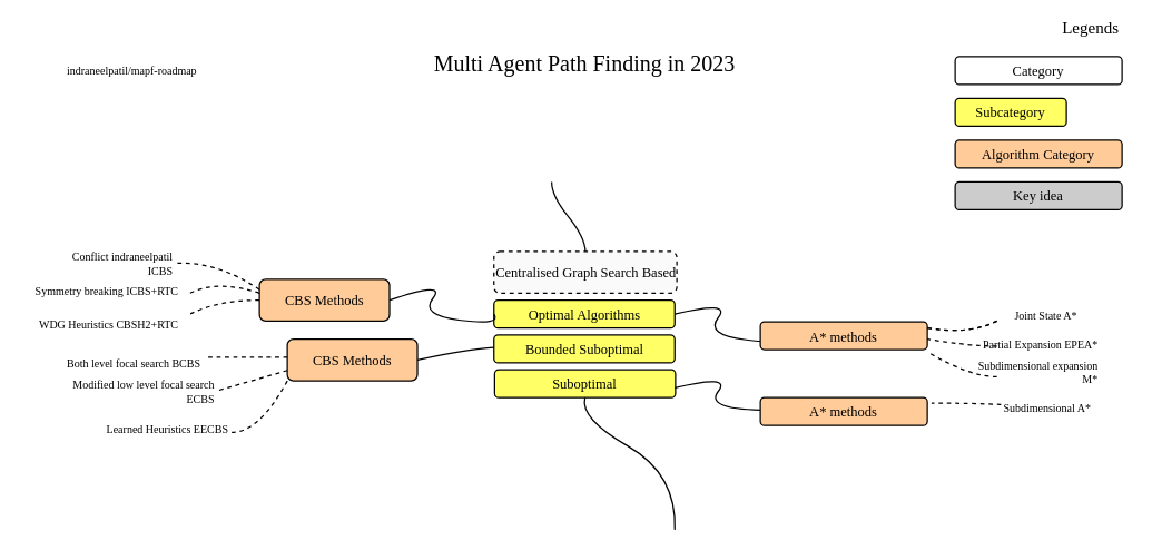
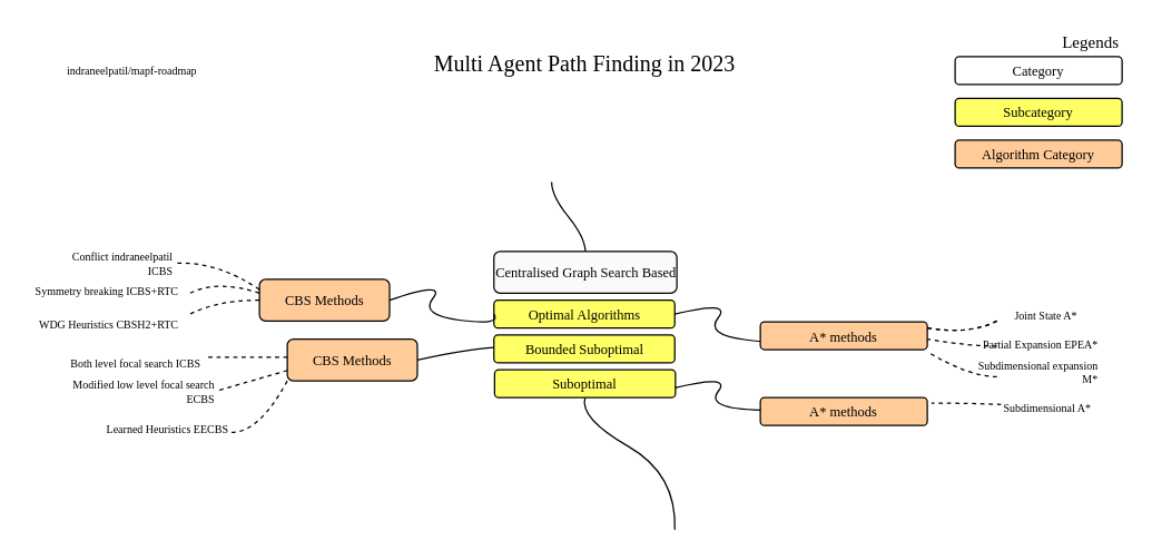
  <mxCell id="0" />
  <mxCell id="1" parent="0" />
  <mxCell id="2" value="Multi Agent Path Finding in 2023" style="text;html=1;strokeColor=none;fillColor=none;align=center;verticalAlign=middle;whiteSpace=wrap;rounded=0;comic=0;fontFamily=Verdana;fontSize=16;fontStyle=0" parent="1" vertex="1"><mxGeometry x="279.5" y="30" width="280" height="30" as="geometry" /></mxCell>
- <mxCell id="3" value="Legends" style="text;html=1;strokeColor=none;fillColor=none;align=right;verticalAlign=middle;whiteSpace=wrap;rounded=0;comic=0;fontFamily=Verdana;fontSize=12;" parent="1" vertex="1"><mxGeometry x="726" y="10" width="80" height="20" as="geometry" /></mxCell>
- <mxCell id="4" value="Subcategory" style="rounded=1;whiteSpace=wrap;html=1;comic=0;fontFamily=Verdana;fontSize=10;fillColor=#FFFF66;" parent="1" vertex="1"><mxGeometry x="686" y="70" width="80" height="20" as="geometry" /></mxCell>
+ <mxCell id="3" value="Legends" style="text;html=1;strokeColor=none;fillColor=none;align=right;verticalAlign=middle;whiteSpace=wrap;rounded=0;comic=0;fontFamily=Verdana;fontSize=12;" parent="1" vertex="1"><mxGeometry x="726" y="20" width="80" height="20" as="geometry" /></mxCell>
+ <mxCell id="4" value="Subcategory" style="rounded=1;whiteSpace=wrap;html=1;comic=0;fontFamily=Verdana;fontSize=10;fillColor=#FFFF66;" parent="1" vertex="1"><mxGeometry x="686" y="70" width="120" height="20" as="geometry" /></mxCell>
  <mxCell id="5" value="Algorithm Category" style="rounded=1;whiteSpace=wrap;html=1;comic=0;fontFamily=Verdana;fontSize=10;fillColor=#FFCC99;" parent="1" vertex="1"><mxGeometry x="686" y="100" width="120" height="20" as="geometry" /></mxCell>
- <mxCell id="6" value="Key idea" style="rounded=1;whiteSpace=wrap;html=1;comic=0;fontFamily=Verdana;fontSize=10;fillColor=#CCCCCC;" parent="1" vertex="1"><mxGeometry x="686" y="130" width="120" height="20" as="geometry" /></mxCell>
  <mxCell id="7" value="" style="curved=1;endArrow=none;html=1;fontFamily=Verdana;fontSize=10;exitX=0.5;exitY=1;entryX=0.5;entryY=0;endFill=0;" parent="1" target="8" edge="1"><mxGeometry width="50" height="50" relative="1" as="geometry"><mxPoint x="396" y="130" as="sourcePoint" /><mxPoint x="366" y="190" as="targetPoint" /><Array as="points"><mxPoint x="396" y="140" /><mxPoint x="420" y="170" /></Array></mxGeometry></mxCell>
- <mxCell id="8" value="Centralised Graph Search Based" style="rounded=1;whiteSpace=wrap;html=1;comic=0;fontFamily=Verdana;fontSize=10;fillColor=#fafafa;dashed=1;" parent="1" vertex="1"><mxGeometry x="354.5" y="180" width="131.5" height="30" as="geometry" /></mxCell>
+ <mxCell id="8" value="Centralised Graph Search Based" style="rounded=1;whiteSpace=wrap;html=1;comic=0;fontFamily=Verdana;fontSize=10;fillColor=#fafafa;" parent="1" vertex="1"><mxGeometry x="354.5" y="180" width="131.5" height="30" as="geometry" /></mxCell>
  <mxCell id="9" value="Optimal Algorithms" style="rounded=1;whiteSpace=wrap;html=1;comic=0;fontFamily=Verdana;fontSize=10;fillColor=#FFFF66;" parent="1" vertex="1"><mxGeometry x="354.5" y="215" width="130" height="20" as="geometry" /></mxCell>
  <mxCell id="10" value="Bounded Suboptimal" style="rounded=1;whiteSpace=wrap;html=1;comic=0;fontFamily=Verdana;fontSize=10;fillColor=#FFFF66;" parent="1" vertex="1"><mxGeometry x="354.5" y="240" width="130" height="20" as="geometry" /></mxCell>
  <mxCell id="11" value="" style="curved=1;endArrow=none;html=1;fontFamily=Verdana;fontSize=10;entryX=0.5;entryY=0;endFill=0;exitX=0.5;exitY=1;exitDx=0;exitDy=0;" parent="1" source="14" edge="1"><mxGeometry width="50" height="50" relative="1" as="geometry"><mxPoint x="426" y="290" as="sourcePoint" /><mxPoint x="484.5" y="380" as="targetPoint" /><Array as="points"><mxPoint x="416" y="300" /><mxPoint x="486" y="340" /></Array></mxGeometry></mxCell>
  <mxCell id="12" value="" style="shape=image;html=1;verticalAlign=top;verticalLabelPosition=bottom;labelBackgroundColor=#ffffff;imageAspect=0;aspect=fixed;image=https://cdn1.iconfinder.com/data/icons/logotypes/32/github-128.png;rounded=1;glass=0;comic=0;strokeColor=#000000;fillColor=#FFFFFF;fontFamily=Verdana;fontSize=14;align=center;" parent="1" vertex="1"><mxGeometry x="26" y="40" width="20" height="20" as="geometry" /></mxCell>
  <mxCell id="13" value="indraneelpatil/mapf-roadmap" style="text;html=1;strokeColor=none;fillColor=none;align=left;verticalAlign=middle;whiteSpace=wrap;rounded=0;comic=0;fontFamily=Verdana;fontSize=8;" parent="1" vertex="1"><mxGeometry x="46" y="42.5" width="260" height="15" as="geometry" /></mxCell>
  <mxCell id="14" value="Suboptimal" style="rounded=1;whiteSpace=wrap;html=1;comic=0;fontFamily=Verdana;fontSize=10;fillColor=#FFFF66;" vertex="1" parent="1"><mxGeometry x="355" y="265" width="130" height="20" as="geometry" /></mxCell>
  <mxCell id="15" value="" style="curved=1;endArrow=none;html=1;fontFamily=Verdana;fontSize=10;exitX=0;exitY=0.5;entryX=1;entryY=0.5;endFill=0;exitDx=0;exitDy=0;" edge="1" parent="1" source="16"><mxGeometry width="50" height="50" relative="1" as="geometry"><mxPoint x="595.5" y="247" as="sourcePoint" /><mxPoint x="484.5" y="225" as="targetPoint" /><Array as="points"><mxPoint x="565.5" y="247" /><mxPoint x="506" y="240" /><mxPoint x="525.5" y="215" /></Array></mxGeometry></mxCell>
  <mxCell id="16" value="A* methods" style="rounded=1;whiteSpace=wrap;html=1;comic=0;fontFamily=Verdana;fontSize=10;fillColor=#ffcc99;strokeColor=#000000;" vertex="1" parent="1"><mxGeometry x="546" y="230.5" width="120" height="20" as="geometry" /></mxCell>
  <mxCell id="17" value="Category" style="rounded=1;whiteSpace=wrap;html=1;comic=0;fontFamily=Verdana;fontSize=10;" vertex="1" parent="1"><mxGeometry x="686" y="40" width="120" height="20" as="geometry" /></mxCell>
  <mxCell id="18" value="" style="curved=1;endArrow=none;html=1;fontFamily=Verdana;fontSize=8;entryX=1;entryY=0.5;endFill=0;dashed=1;" edge="1" parent="1"><mxGeometry width="50" height="50" relative="1" as="geometry"><mxPoint x="716" y="230" as="sourcePoint" /><mxPoint x="666" y="235" as="targetPoint" /><Array as="points"><mxPoint x="696" y="240" /></Array></mxGeometry></mxCell>
  <mxCell id="19" value="Joint State A*" style="text;html=1;strokeColor=none;fillColor=none;align=right;verticalAlign=middle;whiteSpace=wrap;rounded=0;comic=0;fontFamily=Verdana;fontSize=8;" vertex="1" parent="1"><mxGeometry x="516" y="218" width="260" height="15" as="geometry" /></mxCell>
  <mxCell id="20" value="" style="curved=1;endArrow=none;html=1;fontFamily=Verdana;fontSize=8;entryX=1;entryY=0.5;endFill=0;dashed=1;" edge="1" parent="1"><mxGeometry width="50" height="50" relative="1" as="geometry"><mxPoint x="716" y="248" as="sourcePoint" /><mxPoint x="666" y="243" as="targetPoint" /><Array as="points"><mxPoint x="696" y="248" /></Array></mxGeometry></mxCell>
  <mxCell id="21" value="Partial Expansion EPEA*" style="text;html=1;strokeColor=none;fillColor=none;align=right;verticalAlign=middle;whiteSpace=wrap;rounded=0;comic=0;fontFamily=Verdana;fontSize=8;" vertex="1" parent="1"><mxGeometry x="701" y="240" width="90" height="13" as="geometry" /></mxCell>
  <mxCell id="22" value="" style="curved=1;endArrow=none;html=1;fontFamily=Verdana;fontSize=8;entryX=1;entryY=0.5;endFill=0;dashed=1;" edge="1" parent="1"><mxGeometry width="50" height="50" relative="1" as="geometry"><mxPoint x="716" y="270" as="sourcePoint" /><mxPoint x="666" y="252" as="targetPoint" /><Array as="points"><mxPoint x="696" y="270" /></Array></mxGeometry></mxCell>
  <mxCell id="23" value="Subdimensional expansion M*" style="text;html=1;strokeColor=none;fillColor=none;align=right;verticalAlign=middle;whiteSpace=wrap;rounded=0;comic=0;fontFamily=Verdana;fontSize=8;" vertex="1" parent="1"><mxGeometry x="701" y="260" width="90" height="13" as="geometry" /></mxCell>
  <mxCell id="24" value="CBS Methods" style="rounded=1;whiteSpace=wrap;html=1;comic=0;fontFamily=Verdana;fontSize=10;fillColor=#ffcc99;strokeColor=#000000;" vertex="1" parent="1"><mxGeometry x="186" y="200" width="93.5" height="30" as="geometry" /></mxCell>
  <mxCell id="25" value="" style="curved=1;endArrow=none;html=1;fontFamily=Verdana;fontSize=10;exitX=0;exitY=0.5;entryX=1;entryY=0.5;endFill=0;exitDx=0;exitDy=0;entryDx=0;entryDy=0;" edge="1" parent="1" source="9" target="24"><mxGeometry width="50" height="50" relative="1" as="geometry"><mxPoint x="341" y="227" as="sourcePoint" /><mxPoint x="279.5" y="211" as="targetPoint" /><Array as="points"><mxPoint x="360.5" y="233" /><mxPoint x="301" y="226" /><mxPoint x="320.5" y="201" /></Array></mxGeometry></mxCell>
  <mxCell id="26" value="" style="curved=1;endArrow=none;html=1;fontFamily=Verdana;fontSize=8;endFill=0;dashed=1;exitX=0;exitY=0.5;" edge="1" parent="1"><mxGeometry width="50" height="50" relative="1" as="geometry"><mxPoint x="186" y="210" as="sourcePoint" /><mxPoint x="136" y="210" as="targetPoint" /><Array as="points"><mxPoint x="156" y="200" /></Array></mxGeometry></mxCell>
  <mxCell id="27" value="Conflict indraneelpatil ICBS" style="text;html=1;strokeColor=none;fillColor=none;align=right;verticalAlign=middle;whiteSpace=wrap;rounded=0;comic=0;fontFamily=Verdana;fontSize=8;" vertex="1" parent="1"><mxGeometry x="36" y="180" width="90" height="17" as="geometry" /></mxCell>
  <mxCell id="28" value="" style="curved=1;endArrow=none;html=1;fontFamily=Verdana;fontSize=8;endFill=0;dashed=1;exitX=0;exitY=0.5;exitDx=0;exitDy=0;" edge="1" parent="1" source="24"><mxGeometry width="50" height="50" relative="1" as="geometry"><mxPoint x="186" y="225" as="sourcePoint" /><mxPoint x="136" y="225" as="targetPoint" /><Array as="points"><mxPoint x="156" y="215" /></Array></mxGeometry></mxCell>
  <mxCell id="29" value="Symmetry breaking ICBS+RTC" style="text;html=1;strokeColor=none;fillColor=none;align=right;verticalAlign=middle;whiteSpace=wrap;rounded=0;comic=0;fontFamily=Verdana;fontSize=8;" vertex="1" parent="1"><mxGeometry x="20" y="201.5" width="110" height="15" as="geometry" /></mxCell>
  <mxCell id="30" value="" style="curved=1;endArrow=none;html=1;fontFamily=Verdana;fontSize=8;entryX=1;entryY=0.5;endFill=0;dashed=1;" edge="1" parent="1"><mxGeometry width="50" height="50" relative="1" as="geometry"><mxPoint x="716" y="230" as="sourcePoint" /><mxPoint x="666" y="235" as="targetPoint" /><Array as="points"><mxPoint x="696" y="240" /></Array></mxGeometry></mxCell>
  <mxCell id="31" value="WDG Heuristics CBSH2+RTC" style="text;html=1;strokeColor=none;fillColor=none;align=right;verticalAlign=middle;whiteSpace=wrap;rounded=0;comic=0;fontFamily=Verdana;fontSize=8;" vertex="1" parent="1"><mxGeometry x="20" y="225" width="110" height="15" as="geometry" /></mxCell>
  <mxCell id="32" value="" style="curved=1;endArrow=none;html=1;fontFamily=Verdana;fontSize=8;endFill=0;dashed=1;exitX=0;exitY=0.25;exitDx=0;exitDy=0;entryX=1;entryY=0.5;entryDx=0;entryDy=0;" edge="1" parent="1" source="24" target="27"><mxGeometry width="50" height="50" relative="1" as="geometry"><mxPoint x="186" y="197" as="sourcePoint" /><mxPoint x="136" y="197" as="targetPoint" /><Array as="points"><mxPoint x="156" y="187" /></Array></mxGeometry></mxCell>
  <mxCell id="33" value="CBS Methods" style="rounded=1;whiteSpace=wrap;html=1;comic=0;fontFamily=Verdana;fontSize=10;fillColor=#ffcc99;strokeColor=#000000;" vertex="1" parent="1"><mxGeometry x="206" y="243" width="93.5" height="30" as="geometry" /></mxCell>
  <mxCell id="34" value="" style="curved=1;endArrow=none;html=1;fontFamily=Verdana;fontSize=10;exitX=0;exitY=0.5;entryX=1;entryY=0.5;endFill=0;exitDx=0;exitDy=0;entryDx=0;entryDy=0;" edge="1" parent="1" target="33"><mxGeometry width="50" height="50" relative="1" as="geometry"><mxPoint x="354.5" y="249" as="sourcePoint" /><mxPoint x="279.5" y="239" as="targetPoint" /><Array as="points"><mxPoint x="336" y="250" /></Array></mxGeometry></mxCell>
  <mxCell id="35" value="" style="curved=1;endArrow=none;html=1;fontFamily=Verdana;fontSize=8;endFill=0;dashed=1;exitX=0;exitY=0.25;exitDx=0;exitDy=0;" edge="1" parent="1"><mxGeometry width="50" height="50" relative="1" as="geometry"><mxPoint x="206" y="256" as="sourcePoint" /><mxPoint x="146" y="256" as="targetPoint" /><Array as="points" /></mxGeometry></mxCell>
- <mxCell id="36" value="Both level focal search BCBS" style="text;html=1;strokeColor=none;fillColor=none;align=right;verticalAlign=middle;whiteSpace=wrap;rounded=0;comic=0;fontFamily=Verdana;fontSize=8;" vertex="1" parent="1"><mxGeometry x="36" y="253" width="110" height="15" as="geometry" /></mxCell>
+ <mxCell id="36" value="Both level focal search ICBS" style="text;html=1;strokeColor=none;fillColor=none;align=right;verticalAlign=middle;whiteSpace=wrap;rounded=0;comic=0;fontFamily=Verdana;fontSize=8;" vertex="1" parent="1"><mxGeometry x="36" y="253" width="110" height="15" as="geometry" /></mxCell>
  <mxCell id="37" value="" style="curved=1;endArrow=none;html=1;fontFamily=Verdana;fontSize=8;endFill=0;dashed=1;exitX=0;exitY=0.75;exitDx=0;exitDy=0;" edge="1" parent="1" source="33"><mxGeometry width="50" height="50" relative="1" as="geometry"><mxPoint x="190" y="284.2" as="sourcePoint" /><mxPoint x="156" y="280" as="targetPoint" /><Array as="points" /></mxGeometry></mxCell>
  <mxCell id="38" value="Modified low level focal search ECBS" style="text;html=1;strokeColor=none;fillColor=none;align=right;verticalAlign=middle;whiteSpace=wrap;rounded=0;comic=0;fontFamily=Verdana;fontSize=8;" vertex="1" parent="1"><mxGeometry x="46" y="273" width="110" height="15" as="geometry" /></mxCell>
  <mxCell id="39" value="" style="curved=1;endArrow=none;html=1;fontFamily=Verdana;fontSize=8;endFill=0;dashed=1;exitX=0;exitY=1;exitDx=0;exitDy=0;" edge="1" parent="1" source="33"><mxGeometry width="50" height="50" relative="1" as="geometry"><mxPoint x="216" y="276" as="sourcePoint" /><mxPoint x="166" y="310" as="targetPoint" /><Array as="points"><mxPoint x="186" y="310" /></Array></mxGeometry></mxCell>
  <mxCell id="40" value="Learned Heuristics EECBS" style="text;html=1;strokeColor=none;fillColor=none;align=right;verticalAlign=middle;whiteSpace=wrap;rounded=0;comic=0;fontFamily=Verdana;fontSize=8;" vertex="1" parent="1"><mxGeometry x="56" y="300" width="110" height="15" as="geometry" /></mxCell>
  <mxCell id="41" value="A* methods" style="rounded=1;whiteSpace=wrap;html=1;comic=0;fontFamily=Verdana;fontSize=10;fillColor=#ffcc99;strokeColor=#000000;" vertex="1" parent="1"><mxGeometry x="546" y="285" width="120" height="20" as="geometry" /></mxCell>
  <mxCell id="42" value="" style="curved=1;endArrow=none;html=1;fontFamily=Verdana;fontSize=10;exitX=0;exitY=0.5;entryX=1;entryY=0.5;endFill=0;exitDx=0;exitDy=0;" edge="1" parent="1"><mxGeometry width="50" height="50" relative="1" as="geometry"><mxPoint x="546" y="294" as="sourcePoint" /><mxPoint x="484.5" y="278" as="targetPoint" /><Array as="points"><mxPoint x="506" y="293" /><mxPoint x="525.5" y="268" /></Array></mxGeometry></mxCell>
  <mxCell id="43" value="" style="curved=1;endArrow=none;html=1;fontFamily=Verdana;fontSize=8;entryX=1;entryY=0.5;endFill=0;dashed=1;" edge="1" parent="1"><mxGeometry width="50" height="50" relative="1" as="geometry"><mxPoint x="719" y="290" as="sourcePoint" /><mxPoint x="669" y="289" as="targetPoint" /><Array as="points"><mxPoint x="699" y="289" /></Array></mxGeometry></mxCell>
  <mxCell id="44" value="Subdimensional A*" style="text;html=1;strokeColor=none;fillColor=none;align=right;verticalAlign=middle;whiteSpace=wrap;rounded=0;comic=0;fontFamily=Verdana;fontSize=8;" vertex="1" parent="1"><mxGeometry x="526" y="285" width="260" height="15" as="geometry" /></mxCell>
